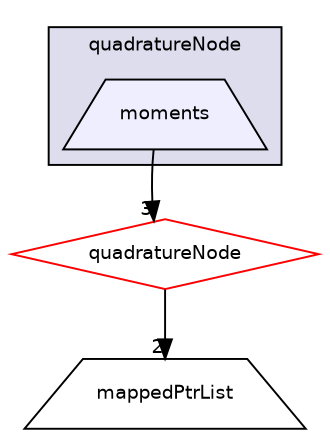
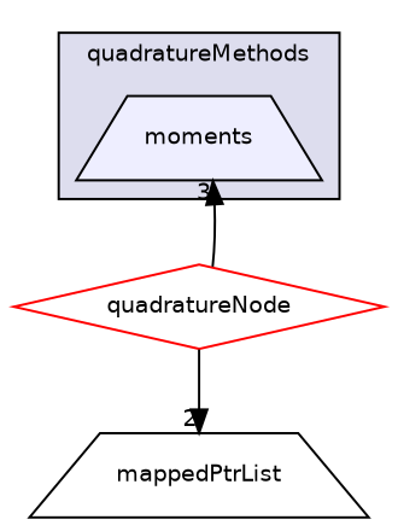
  digraph {
    compound=true
    node [fontname=Helvetica fontsize=10 shape=trapezium]
    edge [labeldistance=1.5 labelfontname=Helvetica labelfontsize=10]
    n1 [fillcolor="#eeeeff" label=moments pencolor=black style=filled]
    n2 [color=red label=quadratureNode shape=diamond]
    n3 [label=mappedPtrList]
    subgraph cluster_1 {
      bgcolor="#ddddee"
      fontname=Helvetica
      fontsize=10
-     label=quadratureNode
+     label=quadratureMethods
      pencolor=black
      n1
    }
-   n1 -> n2 [headlabel=3]
+   n2 -> n1 [headlabel=3]
    n2 -> n3 [headlabel=2]
  }
